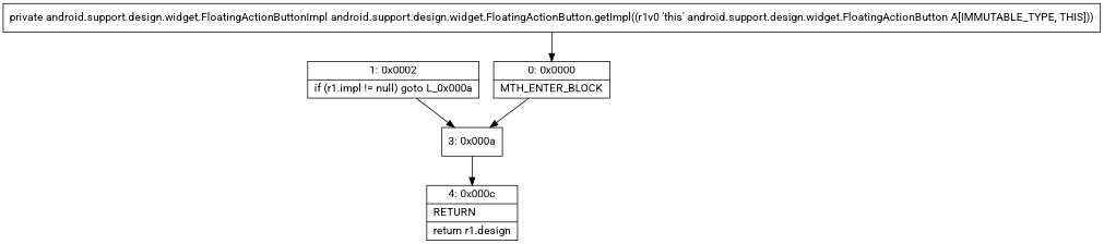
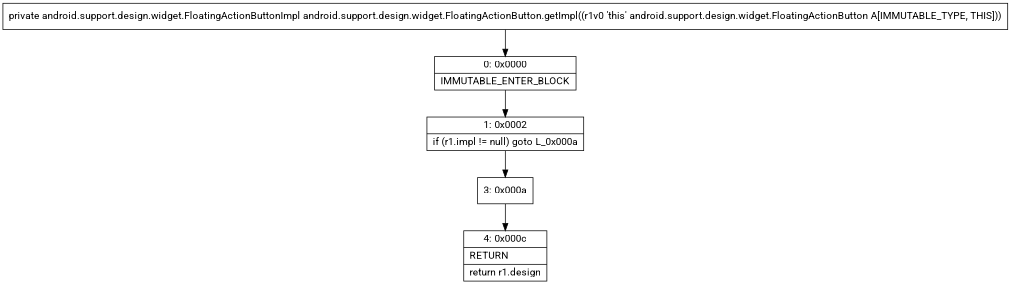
  digraph {
    fontname=Roboto
    node [fontname=Roboto shape=record]
    edge [fontname=Roboto]
-   n1 [label="{0\:\ 0x0000|MTH_ENTER_BLOCK\l}"]
+   n1 [label="{0\:\ 0x0000|IMMUTABLE_ENTER_BLOCK\l}"]
    n2 [label="{1\:\ 0x0002|if (r1.impl != null) goto L_0x000a\l}"]
    n3 [label="{3\:\ 0x000a}"]
    n4 [label="{4\:\ 0x000c|RETURN\l|return r1.design\l}"]
    n5 [label="{private android.support.design.widget.FloatingActionButtonImpl android.support.design.widget.FloatingActionButton.getImpl((r1v0 'this' android.support.design.widget.FloatingActionButton A[IMMUTABLE_TYPE, THIS])) }"]
-   n1 -> n3
+   n1 -> n2
    n2 -> n3
    n3 -> n4
    n5 -> n1
  }
